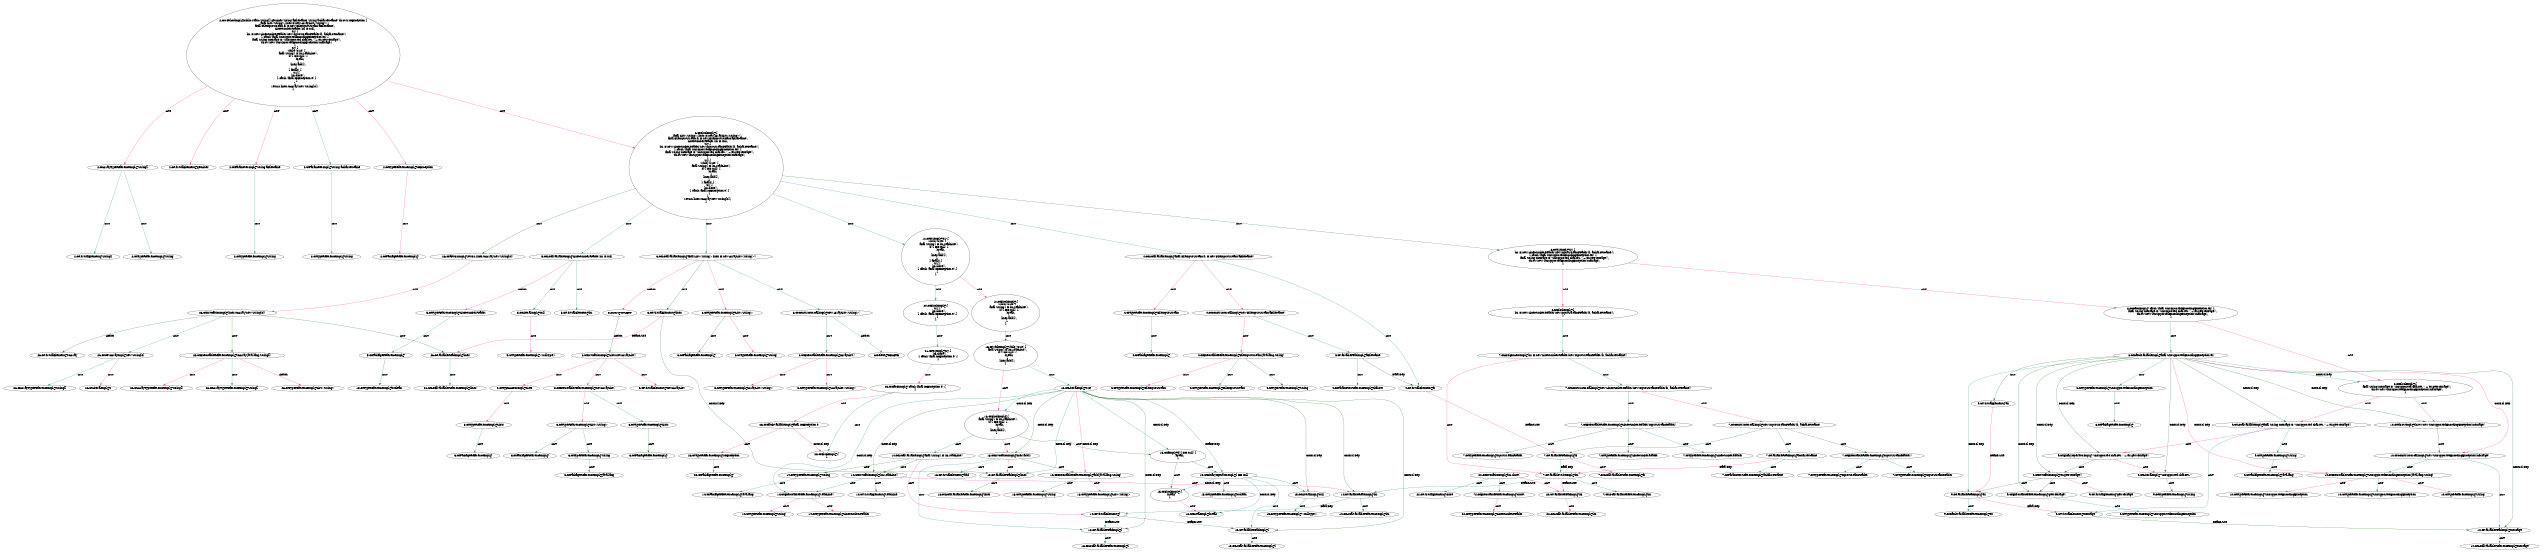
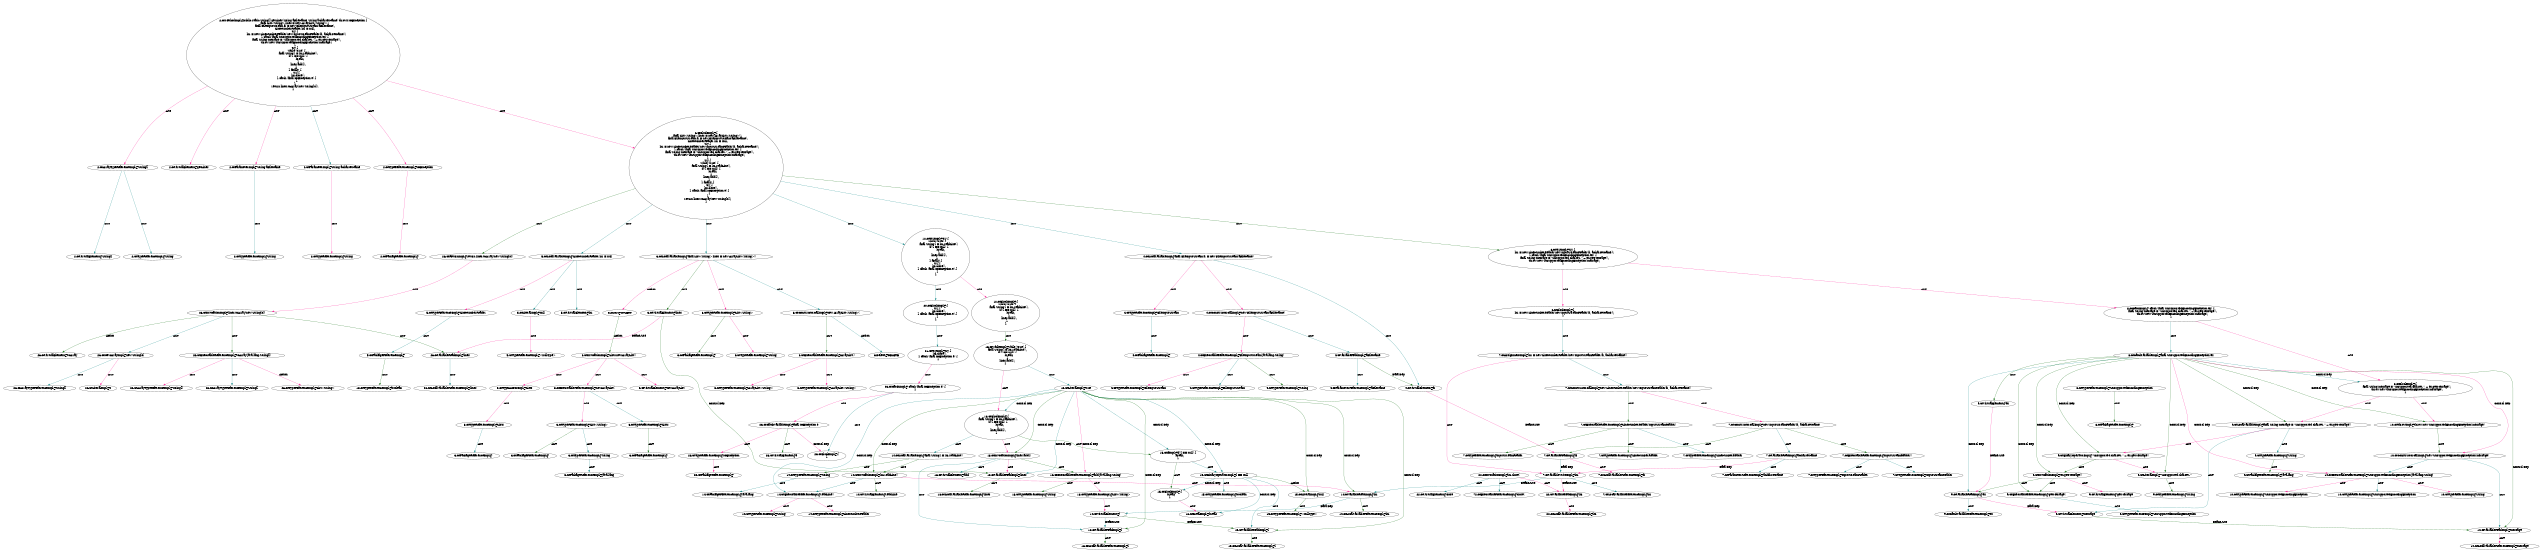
  digraph {
    node [shape=ellipse]
    edge [color=teal]
    n1 [label="2:CtVirtualElement@String[]"]
    n2 [label="2:CtArrayTypeReferenceImpl@String[]"]
    n3 [label="2:CtTypeReferenceImpl@String"]
    n4 [label="2:CtVirtualElement@getLines"]
    n5 [label="2:CtParameterImpl@String aFileName"]
    n6 [label="2:CtTypeReferenceImpl@String"]
    n7 [label="2:CtParameterImpl@String aCharsetName"]
    n8 [label="2:CtTypeReferenceImpl@String"]
    n9 [label="2:CtTypeReferenceImpl@IOException"]
    n10 [label="2:CtPackageReferenceImpl@"]
    n11 [label="3:CtTypeReferenceImpl@List<String>"]
    n12 [label="3:CtPackageReferenceImpl@"]
    n13 [label="3:CtTypeReferenceImpl@String"]
    n14 [label="3:CtExecutableReferenceImpl@ArrayList()"]
    n15 [label="3:CtTypeReferenceImpl@ArrayList<String>"]
    n16 [label="3:CtTypeReferenceImpl@ArrayList<String>"]
    n17 [label="3:CtConstructorCallImpl@new ArrayList<String>()"]
    n18 [label="3:Delete@DELETE"]
    n19 [label="3:CtVirtualElement@lines"]
    n20 [label="18:CtVariableReadImpl@lines"]
    n21 [label="26:CtVariableReadImpl@lines"]
    n22 [label="18:CtLocalVariableReferenceImpl@lines"]
    n23 [label="26:CtLocalVariableReferenceImpl@lines"]
    n24 [label="3:CtLocalVariableImpl@final List<String> lines = new ArrayList<String>()"]
    n25 [label="3:Insert@INSERT"]
    n26 [label="3:CtInvocationImpl@Lists.newArrayList()"]
    n27 [label="4:CtTypeReferenceImpl@FileInputStream"]
    n28 [label="4:CtPackageReferenceImpl@"]
    n29 [label="4:CtExecutableReferenceImpl@FileInputStream(java.lang.String)"]
    n30 [label="4:CtTypeReferenceImpl@FileInputStream"]
    n31 [label="4:CtTypeReferenceImpl@FileInputStream"]
    n32 [label="4:CtTypeReferenceImpl@String"]
    n33 [label="4:CtVariableReadImpl@aFileName"]
-   n34 [label="4:CtParameterReferenceImpl@charset"]
+   n34 [label="4:CtParameterReferenceImpl@aFileName"]
    n35 [label="4:CtVirtualElement@fr"]
    n36 [label="7:CtVariableReadImpl@fr"]
    n37 [label="4:CtConstructorCallImpl@new FileInputStream(aFileName)"]
    n38 [label="7:CtVariableWriteImpl@lnr"]
    n39 [label="7:CtLocalVariableReferenceImpl@fr"]
    n40 [label="4:CtLocalVariableImpl@final FileInputStream fr = new FileInputStream(aFileName)"]
    n41 [label="5:CtTypeReferenceImpl@LineNumberReader"]
    n42 [label="5:CtPackageReferenceImpl@"]
    n43 [label="13:CtTypeReferenceImpl@boolean"]
    n44 [label="5:CtLiteralImpl@null"]
    n45 [label="5:CtTypeReferenceImpl@<nulltype>"]
    n46 [label="5:CtVirtualElement@lnr"]
    n47 [label="5:CtLocalVariableImpl@LineNumberReader lnr = null"]
    n48 [label="7:CtLocalVariableReferenceImpl@lnr"]
    n49 [label="14:CtVariableReadImpl@lnr"]
    n50 [label="22:CtVariableReadImpl@lnr"]
    n51 [label="14:CtLocalVariableReferenceImpl@lnr"]
    n52 [label="14:CtVirtualElement@l"]
    n53 [label="22:CtLocalVariableReferenceImpl@lnr"]
    n54 [label="7:CtExecutableReferenceImpl@LineNumberReader(InputStreamReader)"]
    n55 [label="7:CtTypeReferenceImpl@LineNumberReader"]
    n56 [label="7:CtTypeReferenceImpl@LineNumberReader"]
    n57 [label="7:CtTypeReferenceImpl@InputStreamReader"]
    n58 [label="7:CtExecutableReferenceImpl@InputStreamReader()"]
    n59 [label="7:CtTypeReferenceImpl@InputStreamReader"]
    n60 [label="7:CtTypeReferenceImpl@InputStreamReader"]
    n61 [label="7:CtVariableReadImpl@aCharsetName"]
    n62 [label="7:CtParameterReferenceImpl@aCharsetName"]
    n63 [label="7:CtConstructorCallImpl@new InputStreamReader(fr, aCharsetName)"]
    n64 [label="7:CtConstructorCallImpl@new LineNumberReader(new InputStreamReader(fr, aCharsetName))"]
    n65 [label="7:CtAssignmentImpl@lnr = new LineNumberReader(new InputStreamReader(fr, aCharsetName))"]
    n66 [label="6:CtBlockImpl@\{\n    lnr = new LineNumberReader(new InputStreamReader(fr, aCharsetName));\n\}"]
    n67 [label="9:CtVirtualElement@ex"]
    n68 [label="9:CtVariableReadImpl@ex"]
    n69 [label="9:CtCatchVariableReferenceImpl@ex"]
    n70 [label="9:CtVirtualElement@message"]
    n71 [label="8:CtTypeReferenceImpl@UnsupportedEncodingException"]
    n72 [label="8:CtPackageReferenceImpl@"]
    n73 [label="8:CtCatchVariableImpl@final UnsupportedEncodingException ex"]
    n74 [label="9:CtLiteralImpl@\"unsupported charset: \""]
    n75 [label="9:CtExecutableReferenceImpl@getMessage()"]
    n76 [label="9:CtInvocationImpl@ex.getMessage()"]
    n77 [label="9:CtBinaryOperatorImpl@\"unsupported charset: \" + ex.getMessage()"]
    n78 [label="9:CtLocalVariableImpl@final String message = \"unsupported charset: \" + ex.getMessage()"]
    n79 [label="10:CtExecutableReferenceImpl@UnsupportedEncodingException(java.lang.String)"]
    n80 [label="10:CtVariableReadImpl@message"]
    n81 [label="10:CtConstructorCallImpl@new UnsupportedEncodingException(message)"]
    n82 [label="10:CtThrowImpl@throw new UnsupportedEncodingException(message)"]
    n83 [label="8:CtBlockImpl@\{\n    final String message = \"unsupported charset: \" + ex.getMessage();\n    throw new UnsupportedEncodingException(message);\n\}"]
    n84 [label="9:CtTypeReferenceImpl@String"]
    n85 [label="9:CtTypeReferenceImpl@UnsupportedEncodingException"]
    n86 [label="9:CtVirtualElement@getMessage"]
    n87 [label="9:CtTypeReferenceImpl@String"]
    n88 [label="10:CtTypeReferenceImpl@UnsupportedEncodingException"]
    n89 [label="10:CtTypeReferenceImpl@UnsupportedEncodingException"]
    n90 [label="10:CtTypeReferenceImpl@String"]
    n91 [label="10:CtLocalVariableReferenceImpl@message"]
    n92 [label="9:CtPackageReferenceImpl@java.lang"]
    n93 [label="8:CtCatchImpl@ catch (final UnsupportedEncodingException ex) \{\n    final String message = \"unsupported charset: \" + ex.getMessage();\n    throw new UnsupportedEncodingException(message);\n\}"]
    n94 [label="6:CtTryImpl@try \{\n    lnr = new LineNumberReader(new InputStreamReader(fr, aCharsetName));\n\} catch (final UnsupportedEncodingException ex) \{\n    final String message = \"unsupported charset: \" + ex.getMessage();\n    throw new UnsupportedEncodingException(message);\n\}"]
    n95 [label="13:CtLiteralImpl@true"]
    n96 [label="14:CtExecutableReferenceImpl@readLine()"]
    n97 [label="14:CtInvocationImpl@lnr.readLine()"]
    n98 [label="15:CtVariableReadImpl@l"]
    n99 [label="15:CtLiteralImpl@null"]
    n100 [label="15:CtBinaryOperatorImpl@l == null"]
    n101 [label="15:CtIfImpl@if (l == null) \{\n    break;\n\}"]
    n102 [label="18:CtExecutableReferenceImpl@add(java.lang.String)"]
    n103 [label="18:CtVariableReadImpl@l"]
    n104 [label="18:CtInvocationImpl@lines.add(l)"]
    n105 [label="13:CtBlockImpl@\{\n    final String l = lnr.readLine();\n    if (l == null) \{\n        break;\n    \}\n    lines.add(l);\n\}"]
    n106 [label="14:CtTypeReferenceImpl@LineNumberReader"]
    n107 [label="14:CtTypeReferenceImpl@String"]
    n108 [label="14:CtVirtualElement@readLine"]
    n109 [label="14:CtLocalVariableImpl@final String l = lnr.readLine()"]
    n110 [label="14:CtTypeReferenceImpl@String"]
    n111 [label="15:CtLocalVariableReferenceImpl@l"]
    n112 [label="15:CtTypeReferenceImpl@<nulltype>"]
    n113 [label="15:CtTypeReferenceImpl@boolean"]
    n114 [label="16:CtBreakImpl@break"]
    n115 [label="15:CtBlockImpl@\{\n    break;\n\}"]
    n116 [label="18:CtTypeReferenceImpl@List<String>"]
    n117 [label="18:CtTypeReferenceImpl@String"]
    n118 [label="18:CtLocalVariableReferenceImpl@l"]
    n119 [label="18:CtVirtualElement@add"]
    n120 [label="14:CtPackageReferenceImpl@java.lang"]
    n121 [label="13:CtWhileImpl@while (true) \{\n    final String l = lnr.readLine();\n    if (l == null) \{\n        break;\n    \}\n    lines.add(l);\n\} "]
    n122 [label="12:CtBlockImpl@\{\n    while (true) \{\n        final String l = lnr.readLine();\n        if (l == null) \{\n            break;\n        \}\n        lines.add(l);\n    \} \n\}"]
    n123 [label="72:CtExecutableReferenceImpl@close()"]
-   n124 [label="22:CtTypeReferenceImpl@LineNumberReader"]
    n125 [label="22:CtVirtualElement@close"]
    n126 [label="22:CtInvocationImpl@lnr.close()"]
+   n127 [label="23:CtVirtualElement@e"]
    n128 [label="23:CtTypeReferenceImpl@IOException"]
    n129 [label="23:CtPackageReferenceImpl@"]
    n130 [label="23:CtCatchVariableImpl@final IOException e"]
    n131 [label="23:CtBlockImpl@\{\n\}"]
    n132 [label="23:CtCatchImpl@ catch (final IOException e) \{\n\}"]
    n133 [label="21:CtTryImpl@try \{\n    lnr.close();\n\} catch (final IOException e) \{\n\}"]
    n134 [label="20:CtBlockImpl@\{\n    try \{\n        lnr.close();\n    \} catch (final IOException e) \{\n    \}\n\}"]
    n135 [label="12:CtTryImpl@try \{\n    while (true) \{\n        final String l = lnr.readLine();\n        if (l == null) \{\n            break;\n        \}\n        lines.add(l);\n    \} \n\} finally \{\n    try \{\n        lnr.close();\n    \} catch (final IOException e) \{\n    \}\n\}"]
    n136 [label="26:CtExecutableReferenceImpl@toArray(java.lang.String[])"]
    n137 [label="26:CtTypeReferenceImpl@List<String>"]
    n138 [label="26:CtArrayTypeReferenceImpl@String[]"]
    n139 [label="26:CtArrayTypeReferenceImpl@String[]"]
    n140 [label="26:CtVirtualElement@toArray"]
    n141 [label="26:CtNewArrayImpl@new String[0]"]
    n142 [label="26:CtArrayTypeReferenceImpl@String[]"]
    n143 [label="26:CtLiteralImpl@0"]
    n144 [label="26:CtInvocationImpl@lines.toArray(new String[0])"]
    n145 [label="26:CtReturnImpl@return lines.toArray(new String[0])"]
    n146 [label="2:CtBlockImpl@\{\n    final List<String> lines = new ArrayList<String>();\n    final FileInputStream fr = new FileInputStream(aFileName);\n    LineNumberReader lnr = null;\n    try \{\n        lnr = new LineNumberReader(new InputStreamReader(fr, aCharsetName));\n    \} catch (final UnsupportedEncodingException ex) \{\n        final String message = \"unsupported charset: \" + ex.getMessage();\n        throw new UnsupportedEncodingException(message);\n    \}\n    try \{\n        while (true) \{\n            final String l = lnr.readLine();\n            if (l == null) \{\n                break;\n            \}\n            lines.add(l);\n        \} \n    \} finally \{\n        try \{\n            lnr.close();\n        \} catch (final IOException e) \{\n        \}\n    \}\n    return lines.toArray(new String[0]);\n\}"]
    n147 [label="2:CtMethodImpl@public static String[] getLines(String aFileName, String aCharsetName) throws IOException \{\n    final List<String> lines = new ArrayList<String>();\n    final FileInputStream fr = new FileInputStream(aFileName);\n    LineNumberReader lnr = null;\n    try \{\n        lnr = new LineNumberReader(new InputStreamReader(fr, aCharsetName));\n    \} catch (final UnsupportedEncodingException ex) \{\n        final String message = \"unsupported charset: \" + ex.getMessage();\n        throw new UnsupportedEncodingException(message);\n    \}\n    try \{\n        while (true) \{\n            final String l = lnr.readLine();\n            if (l == null) \{\n                break;\n            \}\n            lines.add(l);\n        \} \n    \} finally \{\n        try \{\n            lnr.close();\n        \} catch (final IOException e) \{\n        \}\n    \}\n    return lines.toArray(new String[0]);\n\}"]
    n148 [label="3:CtTypeAccessImpl@Lists"]
    n149 [label="3:CtExecutableReferenceImpl@newArrayList()"]
    n150 [label="3:CtVirtualElement@newArrayList"]
    n151 [label="3:CtPackageReferenceImpl@"]
    n152 [label="3:CtTypeReferenceImpl@Lists"]
    n153 [label="3:CtPackageReferenceImpl@"]
    n154 [label="3:CtTypeReferenceImpl@Lists"]
    n155 [label="3:CtPackageReferenceImpl@"]
    n156 [label="3:CtPackageReferenceImpl@java.lang"]
    n157 [label="3:CtTypeReferenceImpl@String"]
    n158 [label="3:CtTypeReferenceImpl@List<String>"]
    n2 -> n1 [label=AST]
    n2 -> n3 [label=AST]
    n5 -> n6 [label=AST]
    n7 -> n8 [color=deeppink label=AST]
    n9 -> n10 [color=deeppink label=AST]
    n11 -> n12 [color=darkgreen label=AST]
    n11 -> n13 [color=deeppink label=AST]
    n14 -> n15 [color=deeppink label=AST]
    n14 -> n16 [color=deeppink label=AST]
    n17 -> n14 [color=darkgreen label=AST]
    n17 -> n18 [label=Action]
    n19 -> n20 [color=darkgreen label="Control Dep"]
    n19 -> n21 [color=deeppink label="Define-Use"]
    n20 -> n22 [color=darkgreen label=AST]
    n21 -> n23 [label=AST]
    n24 -> n11 [color=deeppink label=AST]
    n24 -> n17 [label=AST]
    n24 -> n19 [color=darkgreen label=AST]
    n24 -> n25 [color=deeppink label=Action]
    n25 -> n26 [color=darkgreen label=Action]
    n26 -> n148 [color=deeppink label=AST]
    n26 -> n149 [color=deeppink label=AST]
    n26 -> n150 [color=deeppink label=AST]
    n27 -> n28 [label=AST]
    n29 -> n30 [color=deeppink label=AST]
    n29 -> n31 [label=AST]
    n29 -> n32 [color=darkgreen label=AST]
    n33 -> n34 [label=AST]
    n33 -> n35 [color=darkgreen label="Data Dep"]
    n35 -> n36 [color=deeppink label="Define-Use"]
    n36 -> n38 [label="Data Dep"]
    n36 -> n39 [color=deeppink label=AST]
    n37 -> n29 [color=deeppink label=AST]
    n37 -> n33 [label=AST]
    n38 -> n48 [label=AST]
    n38 -> n49 [label="Define-Use"]
    n38 -> n50 [color=deeppink label="Define-Use"]
    n40 -> n27 [color=deeppink label=AST]
    n40 -> n35 [label=AST]
    n40 -> n37 [color=deeppink label=AST]
    n41 -> n42 [label=AST]
    n42 -> n43 [color=darkgreen label=AST]
    n44 -> n45 [color=deeppink label=AST]
-   n47 -> n41 [color=deeppink label=Action]
+   n47 -> n41 [color=deeppink label=AST]
    n47 -> n44 [label=AST]
    n47 -> n46 [label=AST]
    n49 -> n51 [color=darkgreen label=AST]
    n49 -> n52 [label="Data Dep"]
    n50 -> n53 [color=deeppink label=AST]
    n52 -> n98 [color=darkgreen label="Define-Use"]
    n52 -> n103 [label="Define-Use"]
    n54 -> n55 [color=darkgreen label=AST]
    n54 -> n56 [label=AST]
    n54 -> n57 [color=darkgreen label=AST]
    n58 -> n59 [label=AST]
    n58 -> n60 [label=AST]
    n61 -> n38 [color=deeppink label="Data Dep"]
    n61 -> n62 [label=AST]
    n63 -> n36 [color=darkgreen label=AST]
    n63 -> n58 [color=darkgreen label=AST]
    n63 -> n61 [label=AST]
    n64 -> n54 [color=darkgreen label=AST]
    n64 -> n63 [color=deeppink label=AST]
    n65 -> n38 [color=deeppink label=AST]
    n65 -> n64 [label=AST]
    n66 -> n65 [label=AST]
    n67 -> n68 [color=deeppink label="Define-Use"]
    n68 -> n69 [label=AST]
    n68 -> n70 [color=deeppink label="Data Dep"]
    n70 -> n80 [color=darkgreen label="Define-Use"]
    n71 -> n72 [color=darkgreen label=AST]
    n73 -> n67 [color=darkgreen label=AST]
    n73 -> n68 [label="Control Dep"]
-   n73 -> n71 [label=AST]
    n73 -> n74 [color=darkgreen label="Control Dep"]
    n73 -> n75 [color=darkgreen label="Control Dep"]
    n73 -> n76 [color=darkgreen label="Control Dep"]
    n73 -> n77 [color=darkgreen label="Control Dep"]
    n73 -> n78 [color=darkgreen label="Control Dep"]
    n73 -> n79 [color=deeppink label="Control Dep"]
    n73 -> n80 [color=darkgreen label="Control Dep"]
    n73 -> n81 [color=deeppink label="Control Dep"]
    n73 -> n82 [color=darkgreen label="Control Dep"]
    n73 -> n83 [label="Control Dep"]
    n74 -> n84 [color=darkgreen label=AST]
    n75 -> n85 [label=AST]
    n76 -> n68 [color=darkgreen label=AST]
    n76 -> n75 [color=darkgreen label=AST]
    n76 -> n86 [color=deeppink label=AST]
    n77 -> n74 [color=deeppink label=AST]
    n77 -> n76 [color=darkgreen label=AST]
    n78 -> n70 [label=AST]
    n78 -> n77 [color=deeppink label=AST]
    n78 -> n87 [label=AST]
    n79 -> n88 [color=deeppink label=AST]
    n79 -> n89 [label=AST]
    n79 -> n90 [color=deeppink label=AST]
    n80 -> n91 [color=deeppink label=AST]
    n81 -> n79 [label=AST]
    n81 -> n80 [label=AST]
    n82 -> n81 [color=darkgreen label=AST]
    n83 -> n78 [color=deeppink label=AST]
    n83 -> n82 [color=deeppink label=AST]
    n87 -> n92 [color=darkgreen label=AST]
    n93 -> n73 [label=AST]
    n93 -> n83 [color=deeppink label=AST]
    n94 -> n66 [color=deeppink label=AST]
    n94 -> n93 [color=deeppink label=AST]
    n95 -> n20 [label="Control Dep"]
    n95 -> n49 [color=darkgreen label="Control Dep"]
    n95 -> n96 [label="Control Dep"]
    n95 -> n97 [color=darkgreen label="Control Dep"]
    n95 -> n98 [color=darkgreen label="Control Dep"]
    n95 -> n99 [color=darkgreen label="Control Dep"]
-   n95 -> n100 [label="Define Dep"]
+   n95 -> n100 [label="Control Dep"]
    n95 -> n101 [label="Control Dep"]
    n95 -> n102 [color=deeppink label="Control Dep"]
    n95 -> n103 [color=darkgreen label="Control Dep"]
    n95 -> n104 [color=darkgreen label="Control Dep"]
    n95 -> n105 [label="Control Dep"]
    n96 -> n106 [color=deeppink label=AST]
    n96 -> n107 [color=deeppink label=AST]
    n97 -> n49 [color=deeppink label=AST]
    n97 -> n96 [label=AST]
    n97 -> n108 [color=darkgreen label=AST]
    n98 -> n111 [color=darkgreen label=AST]
    n99 -> n112 [color=darkgreen label=AST]
    n100 -> n98 [label=AST]
-   n100 -> n99 [color=darkgreen label=AST]
+   n100 -> n99 [color=darkgreen label=Action]
    n100 -> n113 [label=AST]
    n100 -> n114 [label="Control Dep"]
    n100 -> n115 [label="Control Dep"]
    n101 -> n100 [label=AST]
    n101 -> n115 [color=darkgreen label=AST]
    n102 -> n116 [color=deeppink label=AST]
    n102 -> n117 [color=darkgreen label=AST]
    n103 -> n118 [color=darkgreen label=AST]
    n104 -> n20 [color=deeppink label=AST]
    n104 -> n102 [color=darkgreen label=AST]
    n104 -> n103 [label=AST]
    n104 -> n119 [label=AST]
    n105 -> n101 [color=darkgreen label=AST]
    n105 -> n104 [color=deeppink label=AST]
    n105 -> n109 [label=AST]
-   n109 -> n52 [color=deeppink label=AST]
+   n116 -> n52 [color=deeppink label=AST]
    n109 -> n97 [color=darkgreen label=AST]
    n109 -> n110 [color=darkgreen label=AST]
    n110 -> n120 [label=AST]
    n115 -> n114 [color=deeppink label=AST]
    n121 -> n95 [label=AST]
    n121 -> n105 [color=deeppink label=AST]
    n122 -> n121 [color=darkgreen label=AST]
-   n123 -> n124 [color=deeppink label=AST]
    n126 -> n50 [color=deeppink label=AST]
    n126 -> n123 [label=AST]
    n126 -> n125 [label=AST]
    n128 -> n129 [color=deeppink label=AST]
+   n130 -> n127 [color=darkgreen label=AST]
    n130 -> n128 [color=deeppink label=AST]
    n130 -> n131 [color=deeppink label="Control Dep"]
    n132 -> n130 [color=deeppink label=AST]
    n132 -> n131 [label=AST]
    n133 -> n132 [color=deeppink label=AST]
    n134 -> n133 [label=AST]
    n135 -> n122 [color=deeppink label=AST]
    n135 -> n134 [label=AST]
    n136 -> n137 [color=deeppink label=Action]
    n136 -> n138 [color=deeppink label=AST]
    n136 -> n139 [label=AST]
    n141 -> n142 [label=AST]
    n141 -> n143 [color=deeppink label=AST]
    n144 -> n21 [color=darkgreen label=AST]
    n144 -> n136 [color=darkgreen label=AST]
    n144 -> n140 [color=darkgreen label=Action]
    n144 -> n141 [label=AST]
    n145 -> n144 [color=deeppink label=AST]
    n146 -> n24 [label=AST]
    n146 -> n40 [label=AST]
    n146 -> n47 [label=AST]
    n146 -> n94 [color=darkgreen label=AST]
    n146 -> n135 [label=AST]
    n146 -> n145 [color=darkgreen label=AST]
    n147 -> n2 [color=deeppink label=AST]
    n147 -> n4 [color=deeppink label=AST]
    n147 -> n5 [color=deeppink label=AST]
    n147 -> n7 [label=AST]
    n147 -> n9 [color=deeppink label=AST]
    n147 -> n146 [color=deeppink label=AST]
    n148 -> n152 [color=deeppink label=AST]
    n149 -> n154 [label=AST]
    n149 -> n158 [color=deeppink label=AST]
    n152 -> n151 [label=AST]
    n154 -> n153 [color=darkgreen label=AST]
    n157 -> n156 [label=AST]
    n158 -> n155 [color=darkgreen label=AST]
    n158 -> n157 [label=AST]
  }
